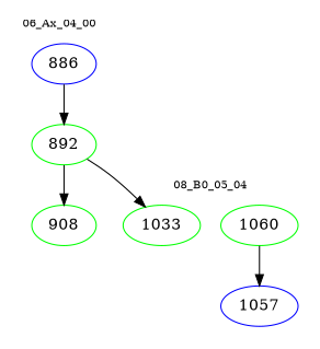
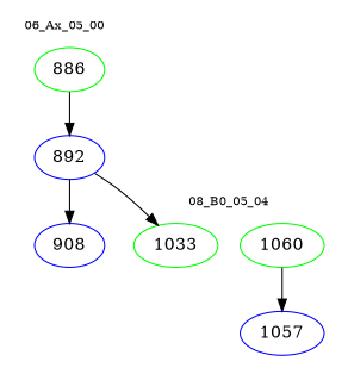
  digraph {
    node [color=green]
    edge [color=black]
-   n1 [color=blue label=886]
-   n2 [label=892]
-   n3 [label=908]
+   n1 [label=886]
+   n2 [color=blue label=892]
+   n3 [color=blue label=908]
    n4 [label=1060]
    n5 [color=blue label=1057]
    n6 [label=1033]
    subgraph cluster_1 {
      color=white
      fontsize=10
-     label="06_Ax_04_00"
+     label="06_Ax_05_00"
      n1
      n2
      n3
    }
    subgraph cluster_2 {
      color=white
      fontsize=10
      label="08_B0_05_04"
      n4
      n5
      n6
    }
    n1 -> n2
    n2 -> n3
    n2 -> n6
    n4 -> n5
  }
